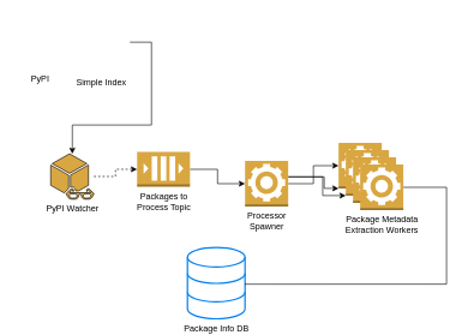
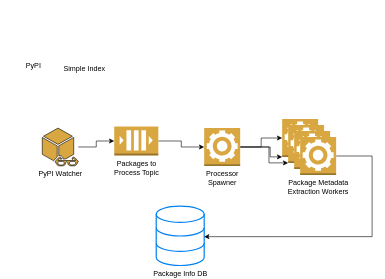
  <mxCell id="0" />
  <mxCell id="1" parent="0" />
  <mxCell id="2" value="&lt;div&gt;PyPI&lt;/div&gt;" style="shape=image;html=1;verticalAlign=top;verticalLabelPosition=bottom;labelBackgroundColor=#ffffff;imageAspect=0;aspect=fixed;image=https://cdn4.iconfinder.com/data/icons/logos-brands-5/24/pypi-128.png" parent="1" vertex="1"><mxGeometry x="20" y="25.5" width="70" height="70" as="geometry" /></mxCell>
- <mxCell id="3" style="edgeStyle=orthogonalEdgeStyle;rounded=0;orthogonalLoop=1;jettySize=auto;html=1;" parent="1" source="4" target="6" edge="1"><mxGeometry relative="1" as="geometry"><Array as="points"><mxPoint x="210" y="58" /><mxPoint x="210" y="173" /><mxPoint x="100" y="173" /></Array></mxGeometry></mxCell>
  <mxCell id="4" value="Simple Index" style="shape=image;html=1;verticalAlign=top;verticalLabelPosition=bottom;labelBackgroundColor=#ffffff;imageAspect=0;aspect=fixed;image=https://cdn0.iconfinder.com/data/icons/simple-line-48px/48/index-128.png" parent="1" vertex="1"><mxGeometry x="100" y="20.5" width="80" height="80" as="geometry" /></mxCell>
- <mxCell id="5" style="edgeStyle=orthogonalEdgeStyle;rounded=0;orthogonalLoop=1;jettySize=auto;html=1;dashed=1;" parent="1" source="6" target="9" edge="1"><mxGeometry relative="1" as="geometry" /></mxCell>
+ <mxCell id="5" style="edgeStyle=orthogonalEdgeStyle;rounded=0;orthogonalLoop=1;jettySize=auto;html=1;" parent="1" source="6" target="9" edge="1"><mxGeometry relative="1" as="geometry" /></mxCell>
  <mxCell id="6" value="&lt;div&gt;PyPI Watcher&lt;/div&gt;" style="pointerEvents=1;shadow=0;dashed=0;html=1;strokeColor=#000000;fillColor=#D9A741;labelPosition=center;verticalLabelPosition=bottom;verticalAlign=top;outlineConnect=0;align=center;shape=mxgraph.office.communications.watcher_node;fontFamily=Helvetica;fontSize=12;fontColor=#000000;" parent="1" vertex="1"><mxGeometry x="70" y="213" width="60" height="63" as="geometry" /></mxCell>
  <mxCell id="7" value="Package Info DB" style="html=1;verticalLabelPosition=bottom;align=center;labelBackgroundColor=#ffffff;verticalAlign=top;strokeWidth=2;strokeColor=#0080F0;shadow=0;dashed=0;shape=mxgraph.ios7.icons.data;" parent="1" vertex="1"><mxGeometry x="260" y="343" width="80" height="99.1" as="geometry" /></mxCell>
  <mxCell id="8" style="edgeStyle=orthogonalEdgeStyle;rounded=0;orthogonalLoop=1;jettySize=auto;html=1;entryX=0;entryY=0.5;entryDx=0;entryDy=0;entryPerimeter=0;" edge="1" parent="1" source="9" target="13"><mxGeometry relative="1" as="geometry"><mxPoint x="360" y="244.5" as="targetPoint" /></mxGeometry></mxCell>
  <mxCell id="9" value="Packages to&lt;br&gt;Process Topic" style="outlineConnect=0;dashed=0;verticalLabelPosition=bottom;verticalAlign=top;align=center;html=1;shape=mxgraph.aws3.queue;fillColor=#D9A741;gradientColor=none;" parent="1" vertex="1"><mxGeometry x="190" y="210.5" width="73.5" height="48" as="geometry" /></mxCell>
  <mxCell id="10" style="edgeStyle=orthogonalEdgeStyle;rounded=0;orthogonalLoop=1;jettySize=auto;html=1;entryX=0;entryY=0.5;entryDx=0;entryDy=0;entryPerimeter=0;" edge="1" parent="1" source="13" target="14"><mxGeometry relative="1" as="geometry" /></mxCell>
  <mxCell id="11" style="edgeStyle=orthogonalEdgeStyle;rounded=0;orthogonalLoop=1;jettySize=auto;html=1;entryX=0;entryY=1;entryDx=0;entryDy=0;entryPerimeter=0;" edge="1" parent="1" source="13" target="15"><mxGeometry relative="1" as="geometry"><Array as="points"><mxPoint x="448" y="245" /><mxPoint x="448" y="271" /></Array></mxGeometry></mxCell>
  <mxCell id="12" style="edgeStyle=orthogonalEdgeStyle;rounded=0;orthogonalLoop=1;jettySize=auto;html=1;entryX=0;entryY=1;entryDx=0;entryDy=0;entryPerimeter=0;" edge="1" parent="1" source="13" target="14"><mxGeometry relative="1" as="geometry"><Array as="points"><mxPoint x="450" y="245" /><mxPoint x="450" y="261" /></Array></mxGeometry></mxCell>
- <mxCell id="13" value="Processor&lt;br&gt;Spawner" style="outlineConnect=0;dashed=0;verticalLabelPosition=bottom;verticalAlign=top;align=center;html=1;shape=mxgraph.aws3.worker;fillColor=#D9A741;gradientColor=none;" vertex="1" parent="1"><mxGeometry x="340" y="223" width="60" height="63" as="geometry" /></mxCell>
+ <mxCell id="13" value="Processor&lt;br&gt;Spawner" style="outlineConnect=0;dashed=0;verticalLabelPosition=bottom;verticalAlign=top;align=center;html=1;shape=mxgraph.aws3.worker;fillColor=#D9A741;gradientColor=none;" vertex="1" parent="1"><mxGeometry x="340" y="213" width="60" height="63" as="geometry" /></mxCell>
  <mxCell id="14" value="" style="outlineConnect=0;dashed=0;verticalLabelPosition=bottom;verticalAlign=top;align=center;html=1;shape=mxgraph.aws3.worker;fillColor=#D9A741;gradientColor=none;" vertex="1" parent="1"><mxGeometry x="470" y="198" width="60" height="63" as="geometry" /></mxCell>
  <mxCell id="15" value="" style="outlineConnect=0;dashed=0;verticalLabelPosition=bottom;verticalAlign=top;align=center;html=1;shape=mxgraph.aws3.worker;fillColor=#D9A741;gradientColor=none;" vertex="1" parent="1"><mxGeometry x="480" y="208" width="60" height="63" as="geometry" /></mxCell>
  <mxCell id="16" value="" style="outlineConnect=0;dashed=0;verticalLabelPosition=bottom;verticalAlign=top;align=center;html=1;shape=mxgraph.aws3.worker;fillColor=#D9A741;gradientColor=none;" vertex="1" parent="1"><mxGeometry x="490" y="218" width="60" height="63" as="geometry" /></mxCell>
- <mxCell id="17" style="edgeStyle=orthogonalEdgeStyle;rounded=0;orthogonalLoop=1;jettySize=auto;html=1;entryX=1;entryY=0.515;entryDx=0;entryDy=0;entryPerimeter=0;endArrow=none;" edge="1" parent="1" source="18" target="7"><mxGeometry relative="1" as="geometry"><Array as="points"><mxPoint x="620" y="260" /><mxPoint x="620" y="394" /></Array></mxGeometry></mxCell>
+ <mxCell id="17" style="edgeStyle=orthogonalEdgeStyle;rounded=0;orthogonalLoop=1;jettySize=auto;html=1;entryX=1;entryY=0.515;entryDx=0;entryDy=0;entryPerimeter=0;" edge="1" parent="1" source="18" target="7"><mxGeometry relative="1" as="geometry"><Array as="points"><mxPoint x="620" y="260" /><mxPoint x="620" y="394" /></Array></mxGeometry></mxCell>
  <mxCell id="18" value="Package Metadata&lt;br&gt;Extraction Workers" style="outlineConnect=0;dashed=0;verticalLabelPosition=bottom;verticalAlign=top;align=center;html=1;shape=mxgraph.aws3.worker;fillColor=#D9A741;gradientColor=none;" vertex="1" parent="1"><mxGeometry x="500" y="228" width="60" height="63" as="geometry" /></mxCell>
